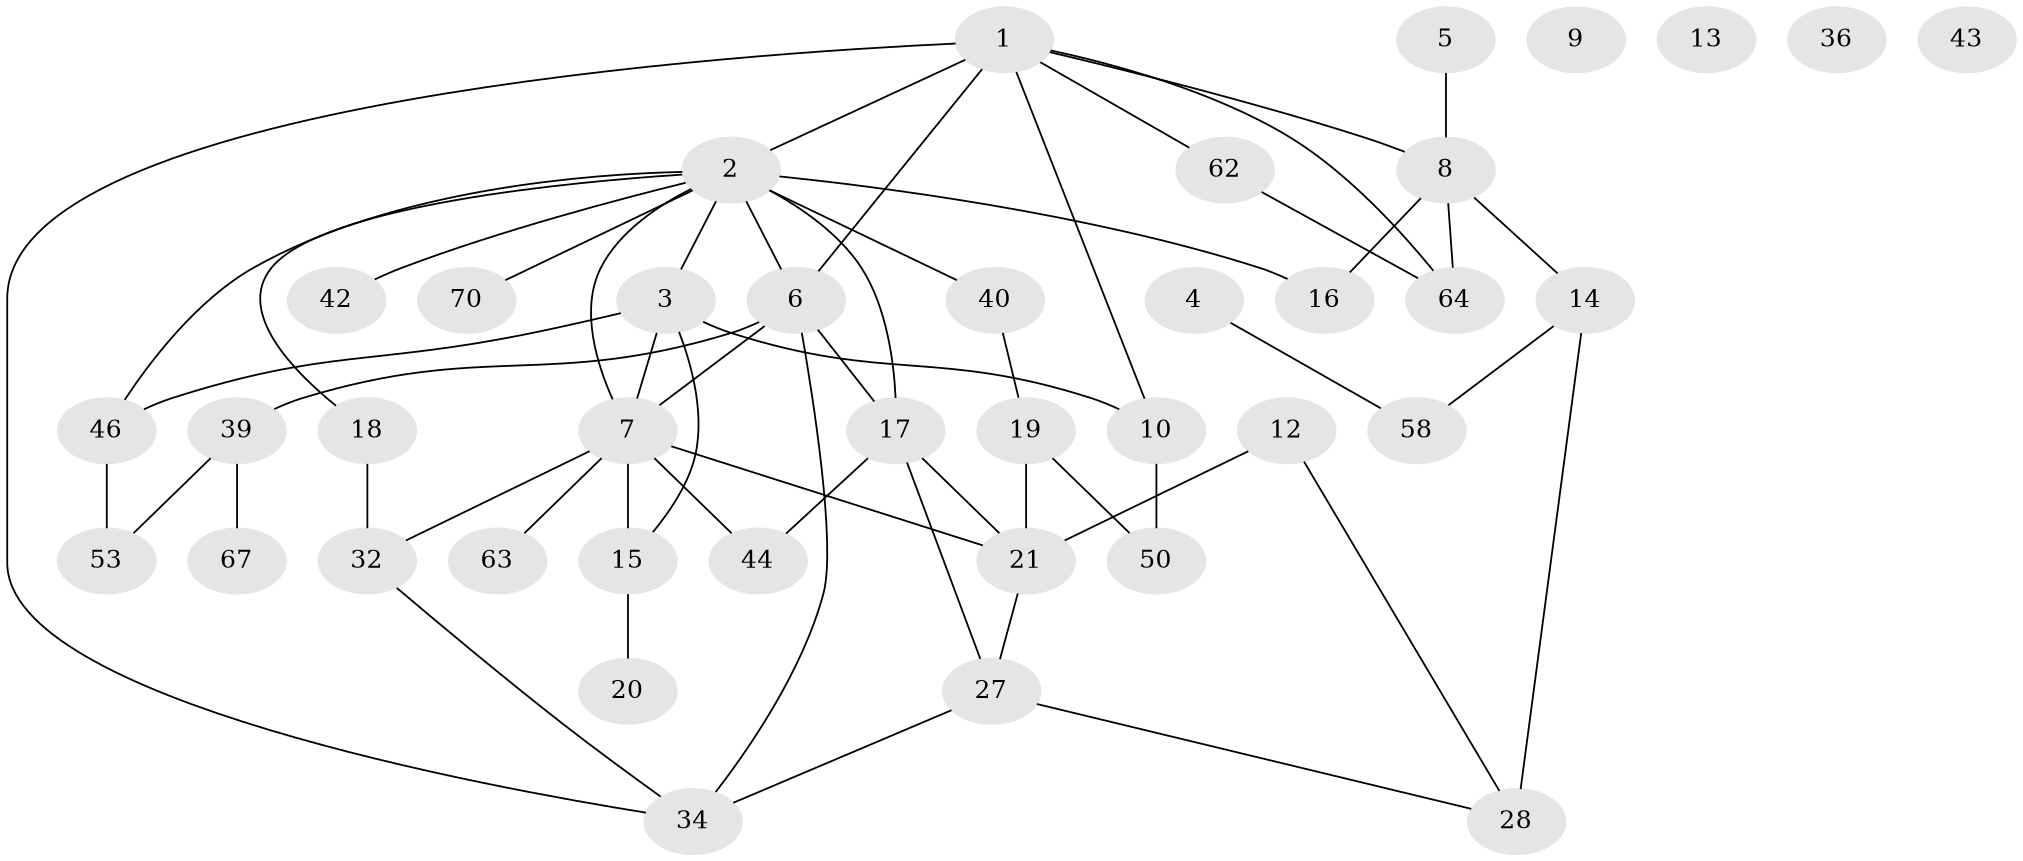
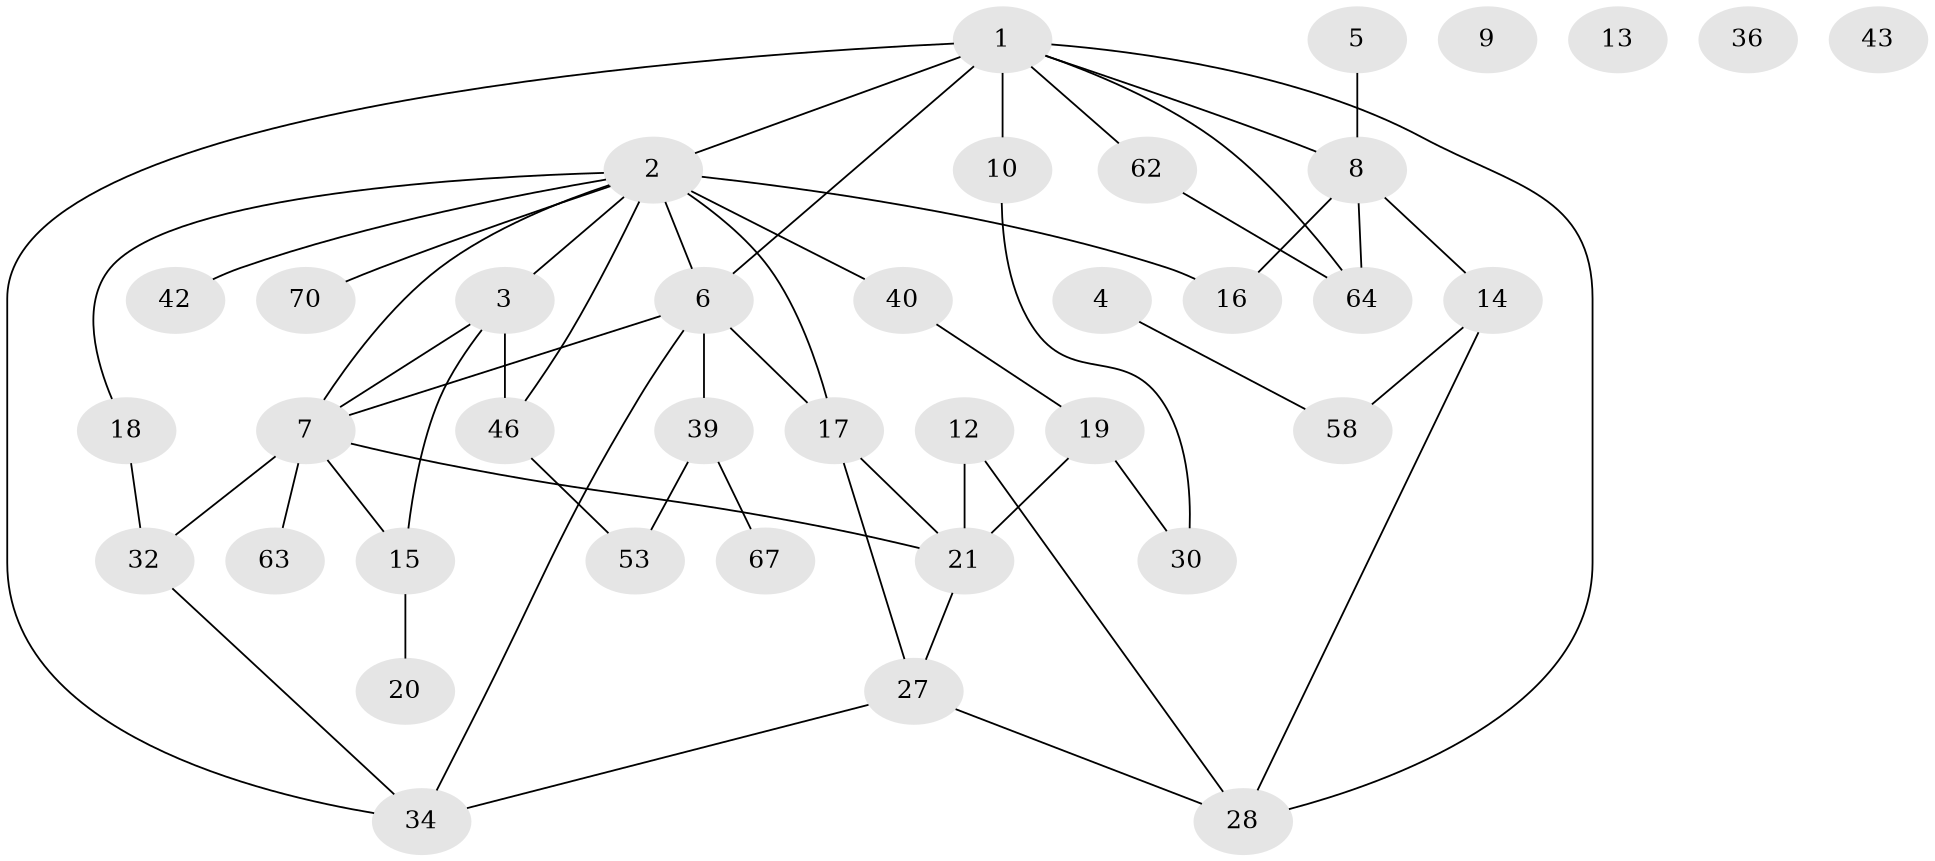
  graph {
    node [color=gray90 style=filled]
    1 [super="+55+59+11"]
    2 [super="+22+73+25"]
    6 [super="+66"]
    8 [super="+50"]
    10 [super="+38"]
    28 [super="+61"]
    34 [super="+76"]
    62
    64
    3 [super="+60"]
    7 [super="+48+63+47"]
    16
    17 [super="+29"]
    18
    40
    42
    46
    70
    39 [super="+72+45"]
    14 [super="+69+51+31"]
-   30 [super="+52" label=50]
+   30 [super="+52"]
    15 [super="+26"]
    21 [super="+23"]
    32 [super="+37"]
-   44
    n26 [label=63]
    20 [super="+71"]
    27 [super="+41+49"]
    19 [super="+35"]
    53
    4 [super="+57"]
    58
    5 [super="+24"]
    67
    9
    12
    13
    36
    43
    1 -- 2 [weight=2]
    1 -- 6
    1 -- 8
    1 -- 10
+   1 -- 28
    1 -- 34
    1 -- 62
    1 -- 64
    2 -- 6
    2 -- 3
    2 -- 7
    2 -- 16
    2 -- 17 [weight=2]
    2 -- 18
    2 -- 40
    2 -- 42
    2 -- 46 [weight=2]
    2 -- 70
    6 -- 34
    6 -- 7
    6 -- 17
    6 -- 39
    8 -- 64
    8 -- 16
    8 -- 14
    10 -- 30
    62 -- 64
-   3 -- 10
    3 -- 7
    3 -- 46
    3 -- 15
    7 -- 15 [weight=2]
    7 -- 21
    7 -- 32
-   7 -- 44
    7 -- n26
    17 -- 21
-   17 -- 44
    17 -- 27
    18 -- 32
    40 -- 19
    46 -- 53
    39 -- 53
    39 -- 67
    14 -- 28
    14 -- 58
    15 -- 20
    21 -- 27
    32 -- 34
    27 -- 28
    27 -- 34
    19 -- 30
    19 -- 21
    4 -- 58
    5 -- 8
    12 -- 28
    12 -- 21
  }
